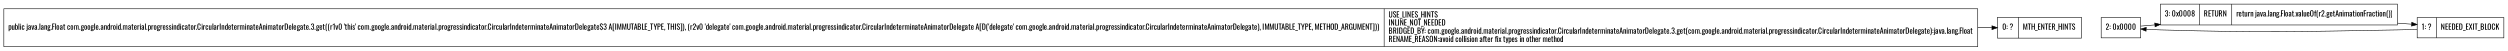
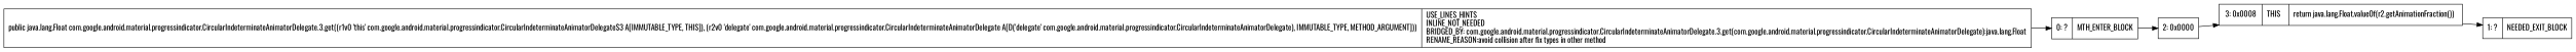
  digraph {
    fontname=Oswald
    rankdir=LR
    node [fontname=Oswald shape=record]
    edge [fontname=Oswald]
-   n1 [label="{0\:\ ?|MTH_ENTER_HINTS\l}"]
+   n1 [label="{0\:\ ?|MTH_ENTER_BLOCK\l}"]
    n2 [label="{2\:\ 0x0000}"]
-   n3 [label="{3\:\ 0x0008|RETURN\l|return java.lang.Float.valueOf(r2.getAnimationFraction())\l}"]
+   n3 [label="{3\:\ 0x0008|THIS\l|return java.lang.Float.valueOf(r2.getAnimationFraction())\l}"]
    n4 [label="{1\:\ ?|NEEDED_EXIT_BLOCK\l}"]
    n5 [label="{public java.lang.Float com.google.android.material.progressindicator.CircularIndeterminateAnimatorDelegate.3.get((r1v0 'this' com.google.android.material.progressindicator.CircularIndeterminateAnimatorDelegate$3 A[IMMUTABLE_TYPE, THIS]), (r2v0 'delegate' com.google.android.material.progressindicator.CircularIndeterminateAnimatorDelegate A[D('delegate' com.google.android.material.progressindicator.CircularIndeterminateAnimatorDelegate), IMMUTABLE_TYPE, METHOD_ARGUMENT]))  | USE_LINES_HINTS\lINLINE_NOT_NEEDED\lBRIDGED_BY: com.google.android.material.progressindicator.CircularIndeterminateAnimatorDelegate.3.get(com.google.android.material.progressindicator.CircularIndeterminateAnimatorDelegate):java.lang.Float\lRENAME_REASON:avoid collision after fix types in other method\l}"]
-   n4 -> n2
+   n1 -> n2
    n2 -> n3
    n3 -> n4
    n5 -> n1
  }
